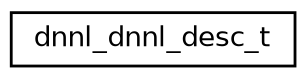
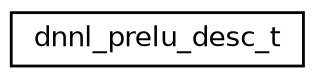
  digraph {
    rankdir=LR
-   n1 [color=black fillcolor=white fontname=Helvetica fontsize=10 height=0.2 label=dnnl_dnnl_desc_t shape=record style=filled width=0.4]
+   n1 [color=black fillcolor=white fontname=Helvetica fontsize=10 height=0.2 label=dnnl_prelu_desc_t shape=record style=filled width=0.4]
  }
